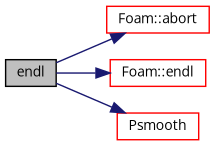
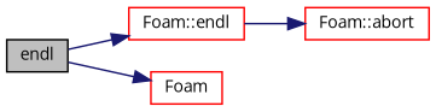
  digraph {
    fontname="Open Sans"
    rankdir=LR
    node [color=red fontname="Open Sans" fontsize=10 shape=record]
    edge [color=midnightblue fontname="Open Sans" fontsize=10 labelfontname=Helvetica labelfontsize=10 style=solid]
    n1 [color=black fillcolor=grey75 fontcolor=black height=0.2 label=endl style=filled width=0.4]
    n2 [height=0.2 label="Foam::abort" width=0.4]
    n3 [height=0.2 label="Foam::endl" width=0.4]
-   n4 [height=0.2 label=Psmooth width=0.4]
-   n1 -> n2
+   n4 [height=0.2 label=Foam width=0.4]
+   n3 -> n2
    n1 -> n3
    n1 -> n4
  }
